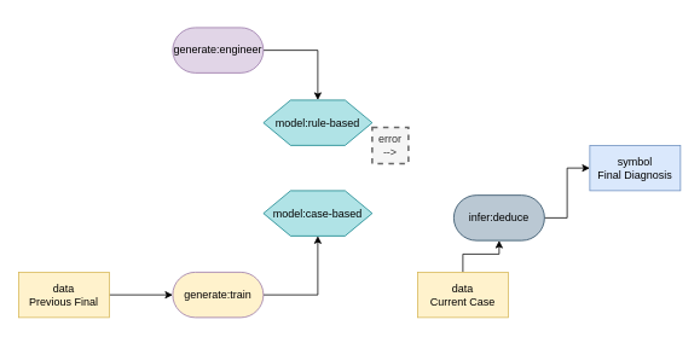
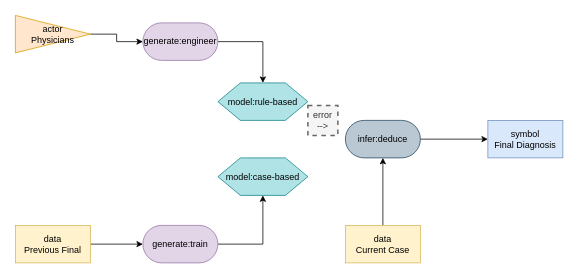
  <mxCell id="0" />
  <mxCell id="1" parent="0" />
+ <mxCell id="2" style="edgeStyle=orthogonalEdgeStyle;rounded=0;orthogonalLoop=1;jettySize=auto;html=1;entryX=0;entryY=0.5;entryDx=0;entryDy=0;" parent="1" source="3" target="5" edge="1"><mxGeometry relative="1" as="geometry" /></mxCell>
+ <mxCell id="3" value="actor&#10;Physicians" style="triangle;fillColor=#ffe6cc;strokeColor=#d79b00;" parent="1" name="actor" vertex="1"><mxGeometry x="20" y="20" width="100" height="50" as="geometry" /></mxCell>
  <mxCell id="4" style="edgeStyle=orthogonalEdgeStyle;rounded=0;orthogonalLoop=1;jettySize=auto;html=1;exitX=1;exitY=0.5;exitDx=0;exitDy=0;entryX=0.5;entryY=0;entryDx=0;entryDy=0;" parent="1" source="5" target="6" edge="1"><mxGeometry relative="1" as="geometry" /></mxCell>
  <mxCell id="5" value="generate:engineer" style="rounded=1;whiteSpace=wrap;html=1;arcSize=50;fillColor=#e1d5e7;strokeColor=#9673a6;" parent="1" name="generate:engineer" vertex="1"><mxGeometry x="190" y="30" width="100" height="50" as="geometry" /></mxCell>
  <mxCell id="6" value="model:rule-based" style="shape=hexagon;perimeter=hexagonPerimeter2;fillColor=#b0e3e6;strokeColor=#0e8088;" parent="1" name="model" vertex="1"><mxGeometry x="290" y="110" width="120" height="50" as="geometry" /></mxCell>
  <mxCell id="7" style="edgeStyle=orthogonalEdgeStyle;rounded=0;orthogonalLoop=1;jettySize=auto;html=1;entryX=0;entryY=0.5;entryDx=0;entryDy=0;" parent="1" source="8" target="10" edge="1"><mxGeometry relative="1" as="geometry" /></mxCell>
  <mxCell id="8" value="data&#10;Previous Final" style="rectangle;fillColor=#fff2cc;strokeColor=#d6b656;" parent="1" name="data" vertex="1"><mxGeometry x="20" y="300" width="100" height="50" as="geometry" /></mxCell>
  <mxCell id="9" style="edgeStyle=orthogonalEdgeStyle;rounded=0;orthogonalLoop=1;jettySize=auto;html=1;exitX=1;exitY=0.5;exitDx=0;exitDy=0;entryX=0.5;entryY=1;entryDx=0;entryDy=0;" parent="1" source="10" target="11" edge="1"><mxGeometry relative="1" as="geometry" /></mxCell>
- <mxCell id="10" value="generate:train" style="rounded=1;whiteSpace=wrap;html=1;arcSize=50;fillColor=#fff2cc;strokeColor=#9673a6;" parent="1" name="generate:train" vertex="1"><mxGeometry x="190" y="300" width="100" height="50" as="geometry" /></mxCell>
+ <mxCell id="10" value="generate:train" style="rounded=1;whiteSpace=wrap;html=1;arcSize=50;fillColor=#e1d5e7;strokeColor=#9673a6;" parent="1" name="generate:train" vertex="1"><mxGeometry x="190" y="300" width="100" height="50" as="geometry" /></mxCell>
  <mxCell id="11" value="model:case-based" style="shape=hexagon;perimeter=hexagonPerimeter2;fillColor=#b0e3e6;strokeColor=#0e8088;" parent="1" name="model" vertex="1"><mxGeometry x="290" y="210" width="120" height="50" as="geometry" /></mxCell>
  <mxCell id="12" style="edgeStyle=orthogonalEdgeStyle;rounded=0;orthogonalLoop=1;jettySize=auto;html=1;exitX=1;exitY=0.5;exitDx=0;exitDy=0;entryX=0;entryY=0.5;entryDx=0;entryDy=0;" parent="1" source="13" target="17" edge="1"><mxGeometry relative="1" as="geometry" /></mxCell>
- <mxCell id="13" value="infer:deduce" style="rounded=1;whiteSpace=wrap;html=1;arcSize=50;fillColor=#bac8d3;strokeColor=#23445d;" parent="1" name="infer:deduce" vertex="1"><mxGeometry x="500" y="215" width="100" height="50" as="geometry" /></mxCell>
+ <mxCell id="13" value="infer:deduce" style="rounded=1;whiteSpace=wrap;html=1;arcSize=50;fillColor=#bac8d3;strokeColor=#23445d;" parent="1" name="infer:deduce" vertex="1"><mxGeometry x="460" y="160" width="100" height="50" as="geometry" /></mxCell>
  <mxCell id="14" value="&lt;div&gt;error&lt;/div&gt;&lt;div&gt;--&amp;gt;&lt;/div&gt;" style="text;html=1;align=center;verticalAlign=middle;whiteSpace=wrap;rounded=0;dashed=1;fillColor=#f5f5f5;fontColor=#333333;strokeColor=#666666;strokeWidth=2;" parent="1" name="text" vertex="1"><mxGeometry x="410" y="140" width="40" height="40" as="geometry" /></mxCell>
  <mxCell id="15" style="edgeStyle=orthogonalEdgeStyle;rounded=0;orthogonalLoop=1;jettySize=auto;html=1;entryX=0.5;entryY=1;entryDx=0;entryDy=0;" parent="1" source="16" target="13" edge="1"><mxGeometry relative="1" as="geometry" /></mxCell>
  <mxCell id="16" value="data&#10;Current Case" style="rectangle;fillColor=#fff2cc;strokeColor=#d6b656;" parent="1" name="data" vertex="1"><mxGeometry x="460" y="300" width="100" height="50" as="geometry" /></mxCell>
  <mxCell id="17" value="symbol&#10;Final Diagnosis" style="rectangle;fillColor=#dae8fc;strokeColor=#6c8ebf;" parent="1" name="symbol" vertex="1"><mxGeometry x="650" y="160" width="100" height="50" as="geometry" /></mxCell>
